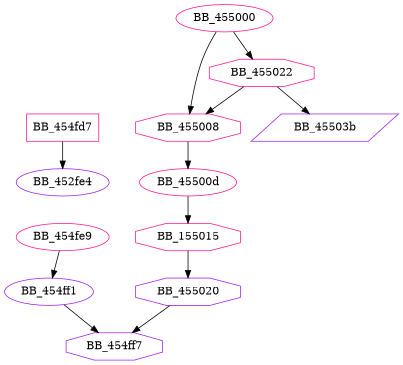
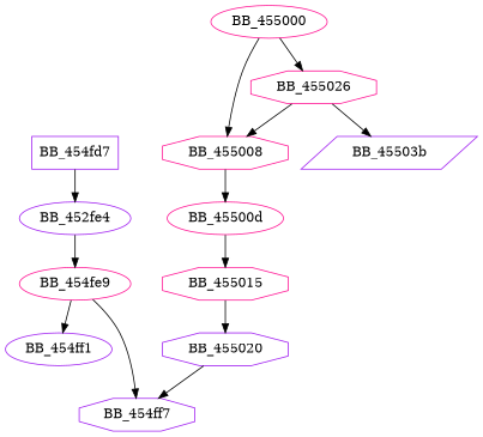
  digraph {
    node [color=purple shape=ellipse]
-   BB_454fd7 [color=deeppink shape=box]
+   BB_454fd7 [shape=box]
    n2 [label=BB_452fe4]
    BB_454fe9 [color=deeppink]
    BB_454ff1
    BB_455008 [color=deeppink shape=octagon]
    BB_455000 [color=deeppink]
-   BB_455022 [color=deeppink shape=octagon]
+   BB_455022 [color=deeppink shape=octagon label=BB_455026]
    BB_45500d [color=deeppink]
    BB_454ff7 [shape=octagon]
    BB_45503b [shape=parallelogram]
-   BB_455015 [color=deeppink shape=octagon label=BB_155015]
+   BB_455015 [color=deeppink shape=octagon]
    BB_455020 [shape=octagon]
    BB_454fd7 -> n2
+   n2 -> BB_454fe9
    BB_454fe9 -> BB_454ff1
-   BB_454ff1 -> BB_454ff7
+   BB_454fe9 -> BB_454ff7
    BB_455008 -> BB_45500d
    BB_455000 -> BB_455008
    BB_455000 -> BB_455022
    BB_455022 -> BB_455008
    BB_455022 -> BB_45503b
    BB_45500d -> BB_455015
    BB_455015 -> BB_455020
    BB_455020 -> BB_454ff7
  }
